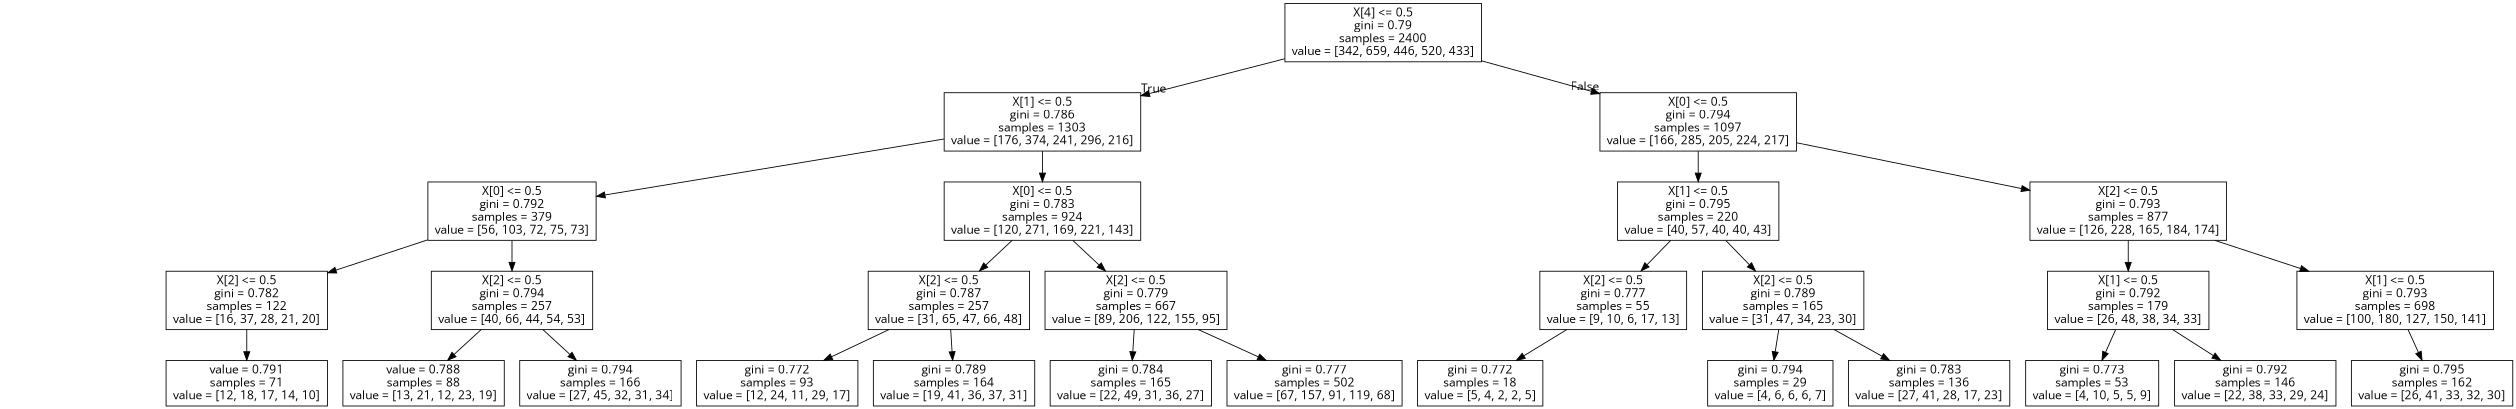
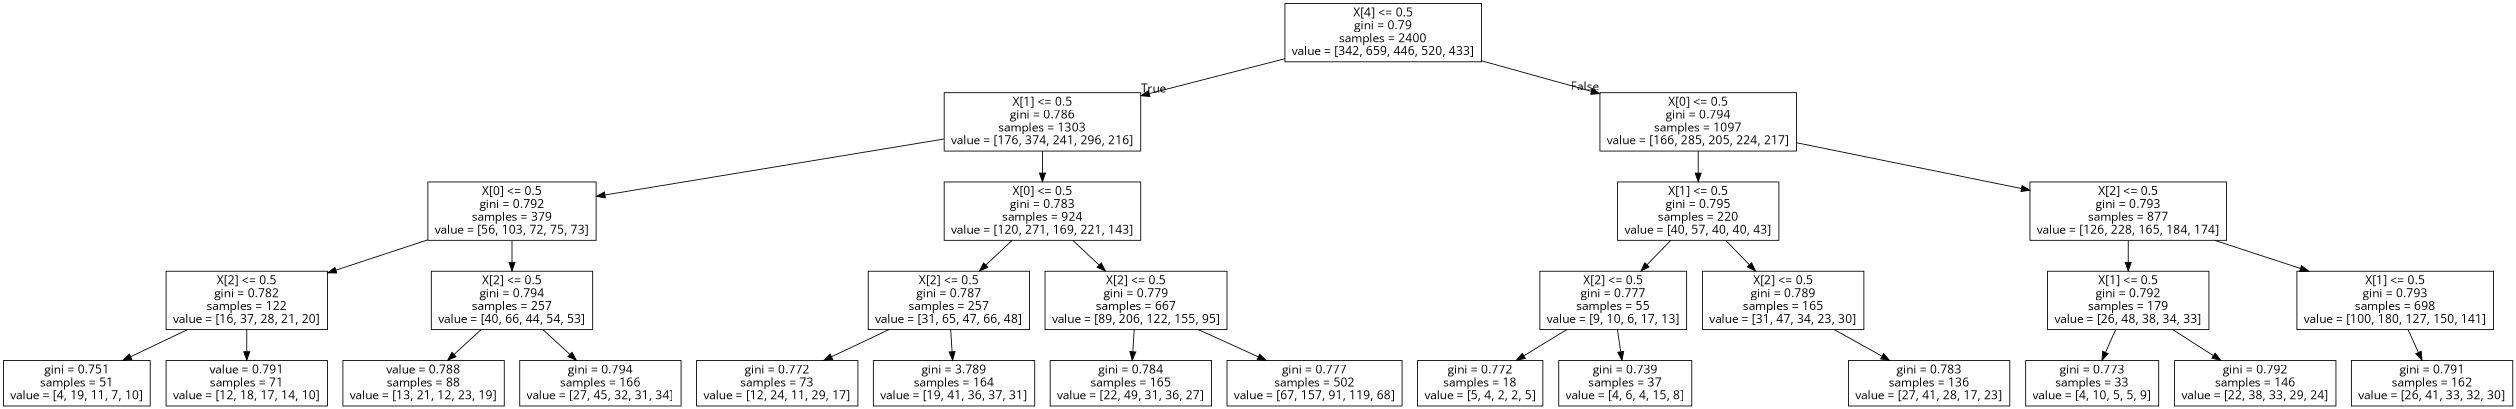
  digraph {
    fontname="Open Sans"
    node [fontname="Open Sans" shape=box]
    edge [fontname="Open Sans"]
    n1 [label="X[4] <= 0.5\ngini = 0.79\nsamples = 2400\nvalue = [342, 659, 446, 520, 433]"]
    n2 [label="X[1] <= 0.5\ngini = 0.786\nsamples = 1303\nvalue = [176, 374, 241, 296, 216]"]
    n3 [label="X[0] <= 0.5\ngini = 0.794\nsamples = 1097\nvalue = [166, 285, 205, 224, 217]"]
    n4 [label="X[0] <= 0.5\ngini = 0.792\nsamples = 379\nvalue = [56, 103, 72, 75, 73]"]
    n5 [label="X[0] <= 0.5\ngini = 0.783\nsamples = 924\nvalue = [120, 271, 169, 221, 143]"]
    n6 [label="X[1] <= 0.5\ngini = 0.795\nsamples = 220\nvalue = [40, 57, 40, 40, 43]"]
    n7 [label="X[2] <= 0.5\ngini = 0.793\nsamples = 877\nvalue = [126, 228, 165, 184, 174]"]
    n8 [label="X[2] <= 0.5\ngini = 0.782\nsamples = 122\nvalue = [16, 37, 28, 21, 20]"]
    n9 [label="X[2] <= 0.5\ngini = 0.794\nsamples = 257\nvalue = [40, 66, 44, 54, 53]"]
    n10 [label="X[2] <= 0.5\ngini = 0.787\nsamples = 257\nvalue = [31, 65, 47, 66, 48]"]
    n11 [label="X[2] <= 0.5\ngini = 0.779\nsamples = 667\nvalue = [89, 206, 122, 155, 95]"]
+   n12 [label="gini = 0.751\nsamples = 51\nvalue = [4, 19, 11, 7, 10]"]
    n13 [label="value = 0.791\nsamples = 71\nvalue = [12, 18, 17, 14, 10]"]
    n14 [label="value = 0.788\nsamples = 88\nvalue = [13, 21, 12, 23, 19]"]
    n15 [label="gini = 0.794\nsamples = 166\nvalue = [27, 45, 32, 31, 34]"]
-   n16 [label="gini = 0.772\nsamples = 93\nvalue = [12, 24, 11, 29, 17]"]
-   n17 [label="gini = 0.789\nsamples = 164\nvalue = [19, 41, 36, 37, 31]"]
+   n16 [label="gini = 0.772\nsamples = 73\nvalue = [12, 24, 11, 29, 17]"]
+   n17 [label="gini = 3.789\nsamples = 164\nvalue = [19, 41, 36, 37, 31]"]
    n18 [label="gini = 0.784\nsamples = 165\nvalue = [22, 49, 31, 36, 27]"]
    n19 [label="gini = 0.777\nsamples = 502\nvalue = [67, 157, 91, 119, 68]"]
    n20 [label="X[2] <= 0.5\ngini = 0.777\nsamples = 55\nvalue = [9, 10, 6, 17, 13]"]
    n21 [label="X[2] <= 0.5\ngini = 0.789\nsamples = 165\nvalue = [31, 47, 34, 23, 30]"]
    n22 [label="X[1] <= 0.5\ngini = 0.792\nsamples = 179\nvalue = [26, 48, 38, 34, 33]"]
    n23 [label="X[1] <= 0.5\ngini = 0.793\nsamples = 698\nvalue = [100, 180, 127, 150, 141]"]
    n24 [label="gini = 0.772\nsamples = 18\nvalue = [5, 4, 2, 2, 5]"]
-   n26 [label="gini = 0.794\nsamples = 29\nvalue = [4, 6, 6, 6, 7]"]
+   n25 [label="gini = 0.739\nsamples = 37\nvalue = [4, 6, 4, 15, 8]"]
    n27 [label="gini = 0.783\nsamples = 136\nvalue = [27, 41, 28, 17, 23]"]
-   n28 [label="gini = 0.773\nsamples = 53\nvalue = [4, 10, 5, 5, 9]"]
+   n28 [label="gini = 0.773\nsamples = 33\nvalue = [4, 10, 5, 5, 9]"]
    n29 [label="gini = 0.792\nsamples = 146\nvalue = [22, 38, 33, 29, 24]"]
-   n30 [label="gini = 0.795\nsamples = 162\nvalue = [26, 41, 33, 32, 30]"]
+   n30 [label="gini = 0.791\nsamples = 162\nvalue = [26, 41, 33, 32, 30]"]
    n1 -> n2 [headlabel=True labelangle=45 labeldistance=2.5]
    n1 -> n3 [headlabel=False labelangle=-45 labeldistance=2.5]
    n2 -> n4
    n2 -> n5
    n3 -> n6
    n3 -> n7
    n4 -> n8
    n4 -> n9
    n5 -> n10
    n5 -> n11
    n6 -> n20
    n6 -> n21
    n7 -> n22
    n7 -> n23
+   n8 -> n12
    n8 -> n13
    n9 -> n14
    n9 -> n15
    n10 -> n16
    n10 -> n17
    n11 -> n18
    n11 -> n19
    n20 -> n24
-   n21 -> n26
+   n20 -> n25
    n21 -> n27
    n22 -> n28
    n22 -> n29
    n23 -> n30
  }
